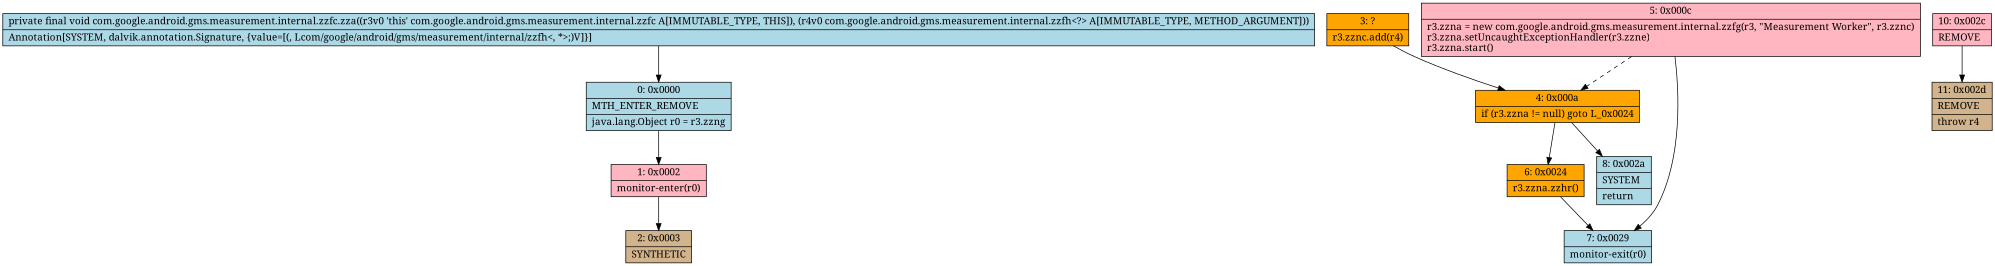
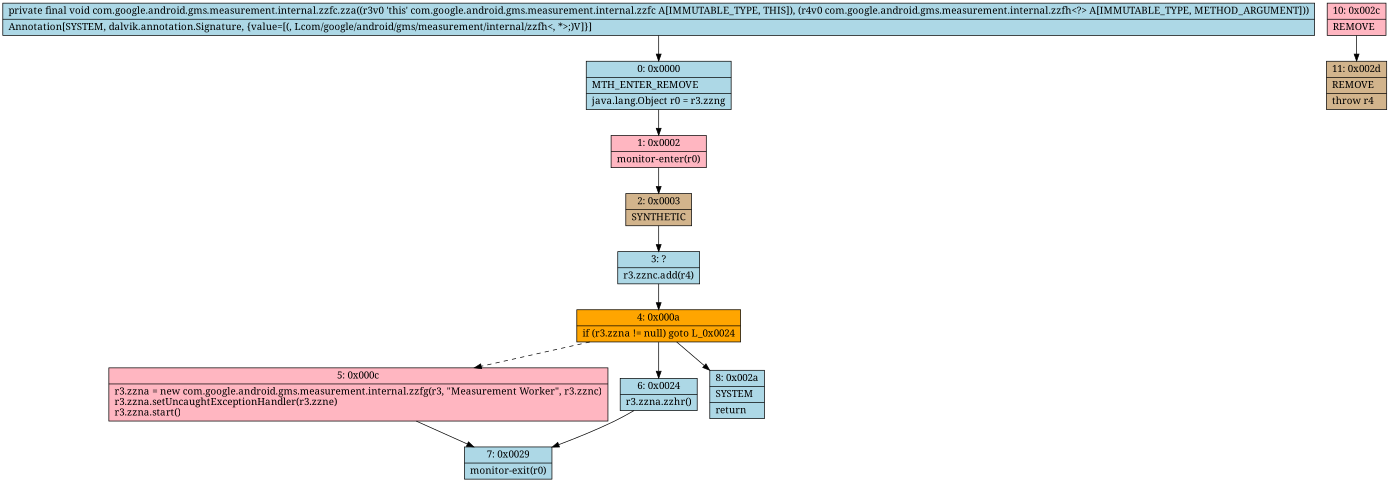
  digraph {
    fontname="Noto Serif"
    node [fillcolor=lightblue fontname="Noto Serif" shape=record style=filled]
    edge [fontname="Noto Serif"]
    n1 [label="{0\:\ 0x0000|MTH_ENTER_REMOVE\l|java.lang.Object r0 = r3.zzng\l}"]
    n2 [fillcolor=lightpink label="{1\:\ 0x0002|monitor\-enter(r0)\l}"]
    n3 [fillcolor=tan label="{2\:\ 0x0003|SYNTHETIC\l}"]
-   n4 [fillcolor=orange label="{3\:\ ?|r3.zznc.add(r4)\l}"]
+   n4 [label="{3\:\ ?|r3.zznc.add(r4)\l}"]
    n5 [fillcolor=orange label="{4\:\ 0x000a|if (r3.zzna != null) goto L_0x0024\l}"]
    n6 [fillcolor=lightpink label="{5\:\ 0x000c|r3.zzna = new com.google.android.gms.measurement.internal.zzfg(r3, \"Measurement Worker\", r3.zznc)\lr3.zzna.setUncaughtExceptionHandler(r3.zzne)\lr3.zzna.start()\l}"]
-   n7 [fillcolor=orange label="{6\:\ 0x0024|r3.zzna.zzhr()\l}"]
+   n7 [label="{6\:\ 0x0024|r3.zzna.zzhr()\l}"]
    n8 [label="{8\:\ 0x002a|SYSTEM\l|return\l}"]
    n9 [label="{7\:\ 0x0029|monitor\-exit(r0)\l}"]
    n10 [fillcolor=lightpink label="{10\:\ 0x002c|REMOVE\l}"]
    n11 [fillcolor=tan label="{11\:\ 0x002d|REMOVE\l|throw r4\l}"]
    n12 [label="{private final void com.google.android.gms.measurement.internal.zzfc.zza((r3v0 'this' com.google.android.gms.measurement.internal.zzfc A[IMMUTABLE_TYPE, THIS]), (r4v0 com.google.android.gms.measurement.internal.zzfh\<?\> A[IMMUTABLE_TYPE, METHOD_ARGUMENT]))  | Annotation[SYSTEM, dalvik.annotation.Signature, \{value=[(, Lcom\/google\/android\/gms\/measurement\/internal\/zzfh\<, *\>;)V]\}]\l}"]
    n1 -> n2
    n2 -> n3
+   n3 -> n4
    n4 -> n5
-   n6 -> n5 [style=dashed]
+   n5 -> n6 [style=dashed]
    n5 -> n7
    n5 -> n8
    n6 -> n9
    n7 -> n9
    n10 -> n11
    n12 -> n1
  }
